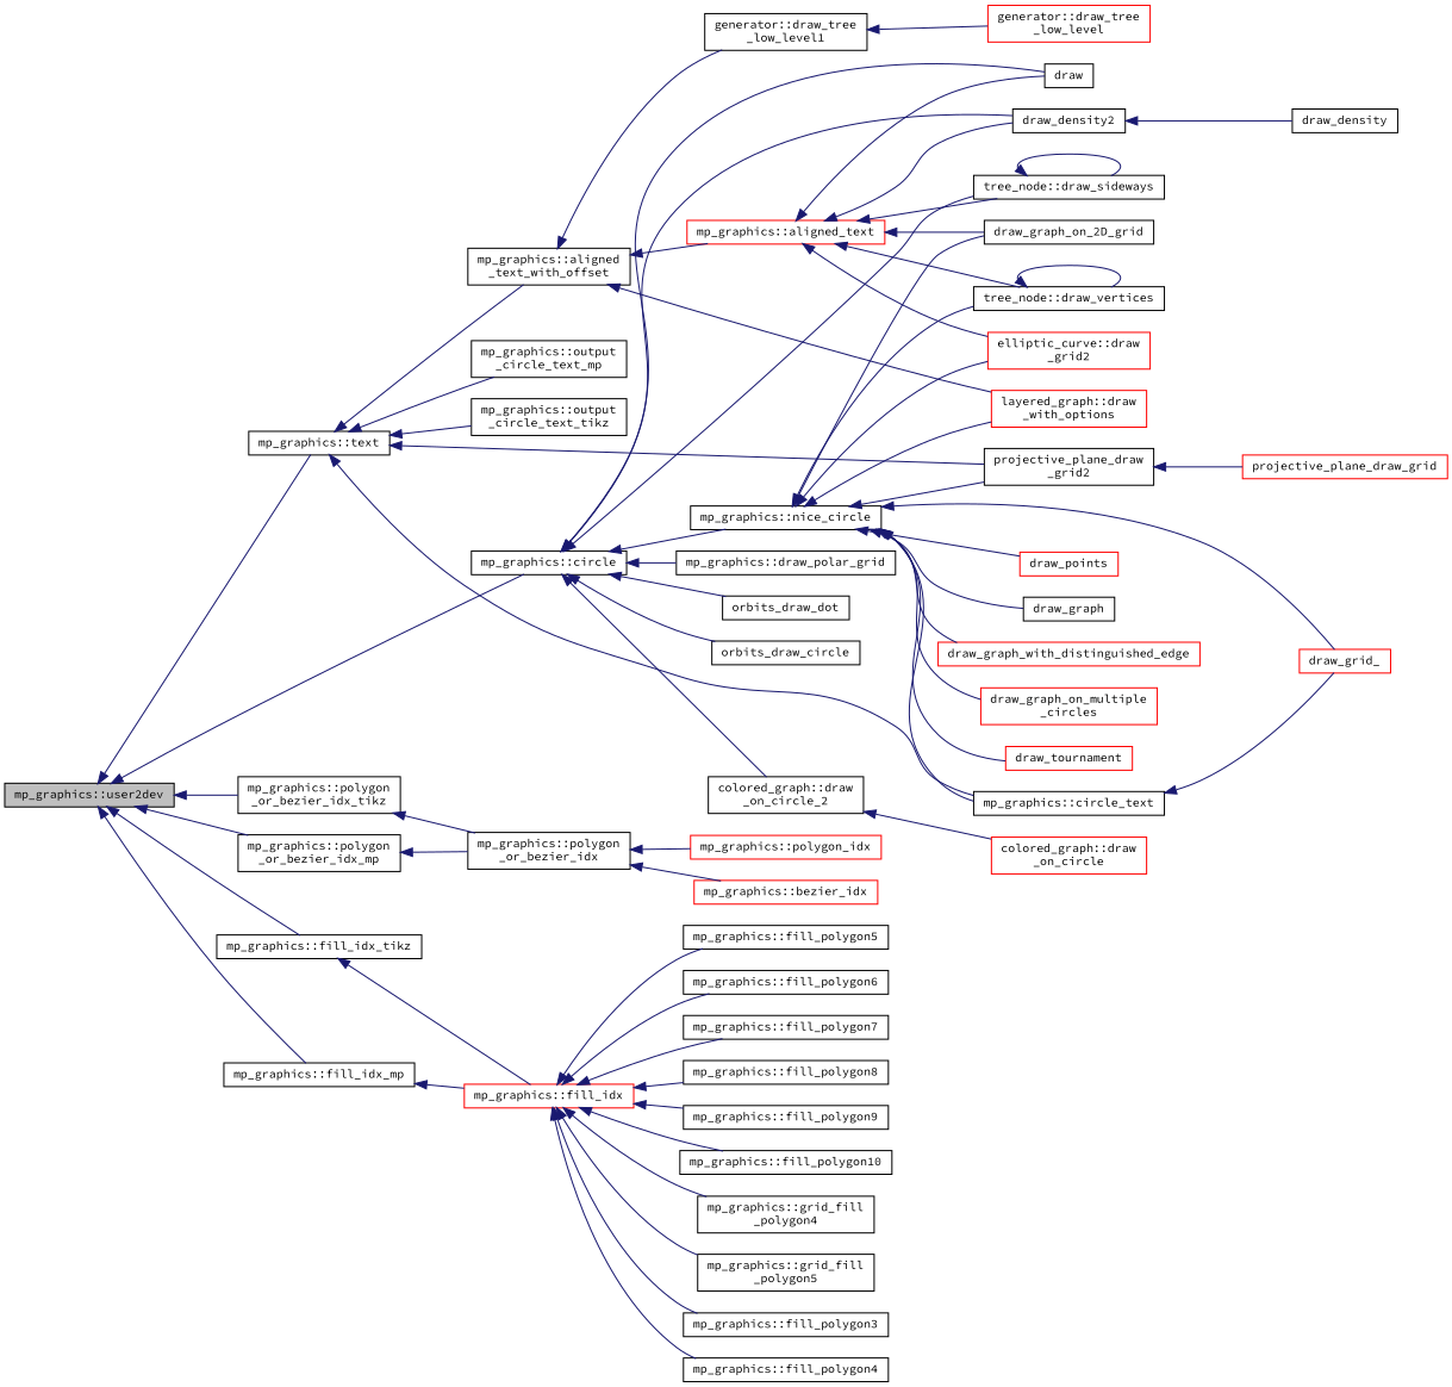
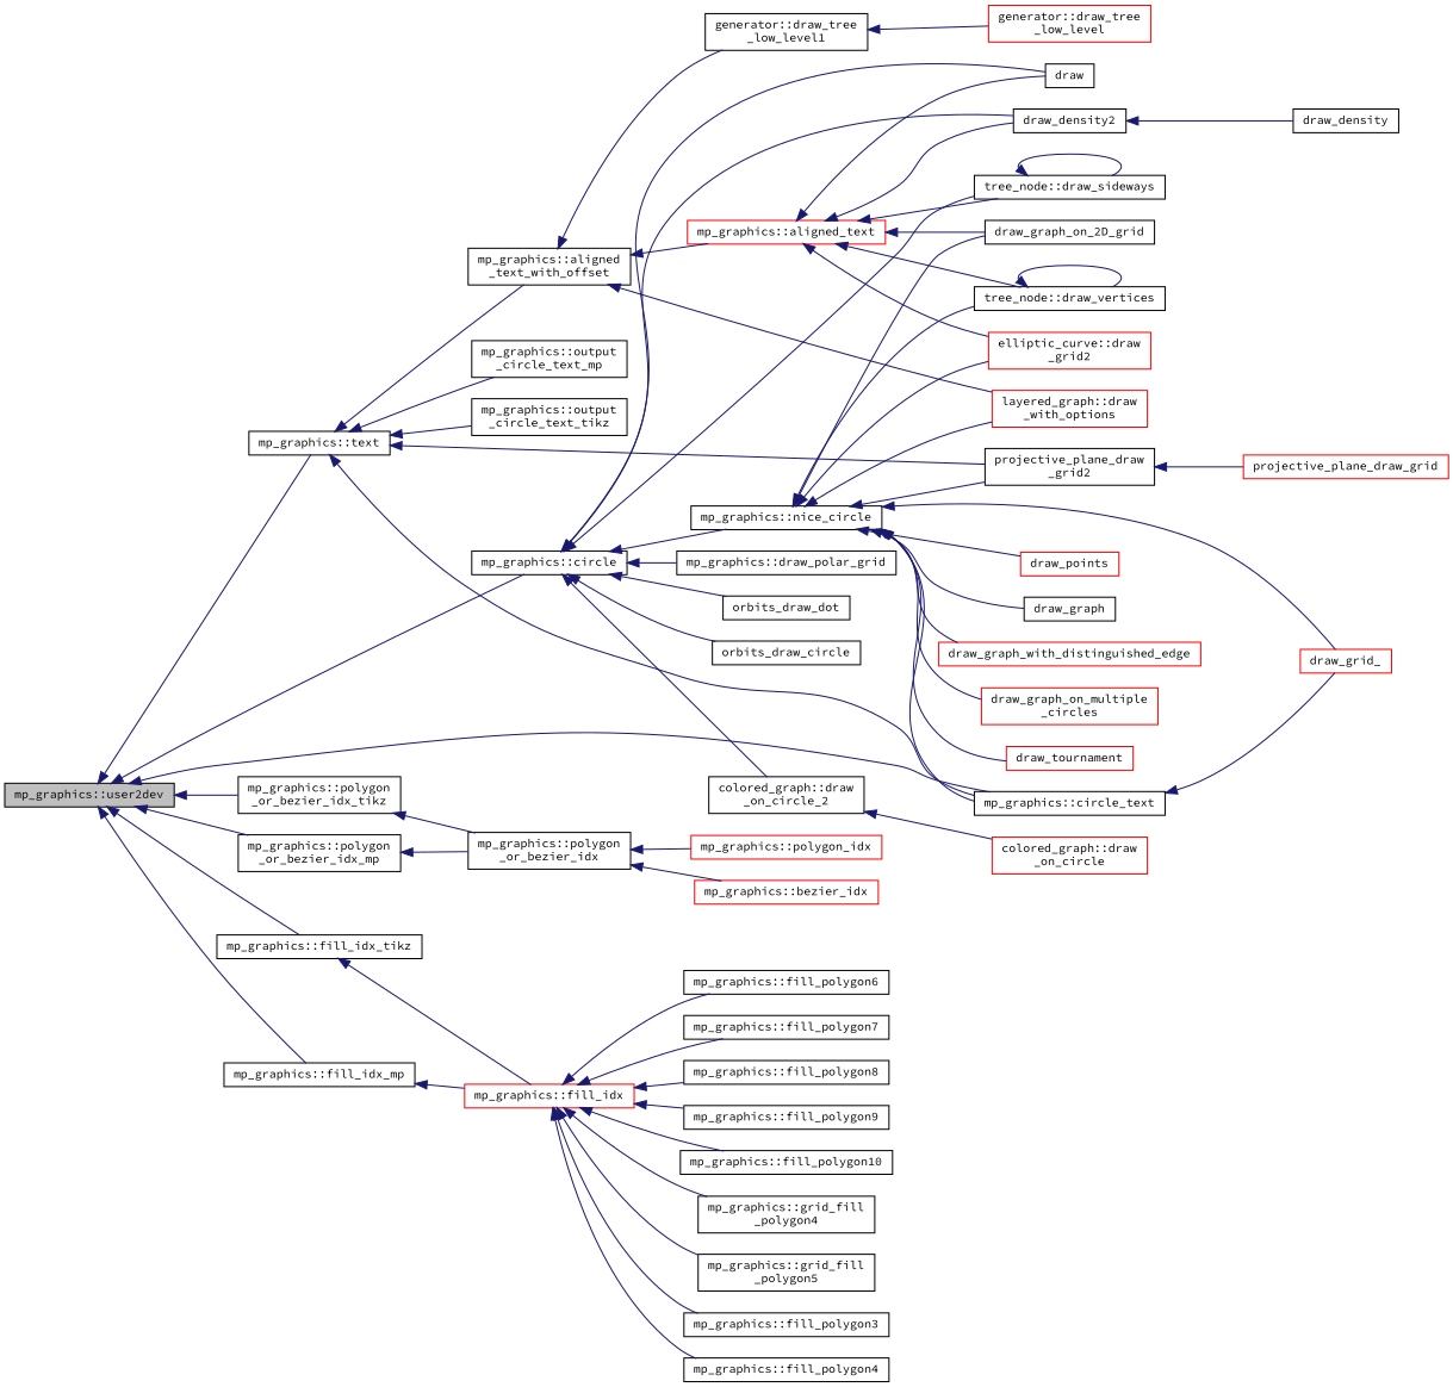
  digraph {
    fontname="Source Code Pro"
    rankdir=LR
    node [color=black fillcolor=white fontname="Source Code Pro" fontsize=10 shape=record style=filled]
    edge [color=midnightblue dir=back fontname="Source Code Pro" fontsize=10 labelfontname=Helvetica labelfontsize=10 style=solid]
    n1 [fillcolor=grey75 fontcolor=black height=0.2 label="mp_graphics::user2dev" width=0.4]
    n2 [height=0.2 label="mp_graphics::text" width=0.4]
    n3 [height=0.2 label="mp_graphics::circle_text" width=0.4]
    n4 [height=0.2 label="mp_graphics::circle" width=0.4]
    n5 [height=0.2 label="mp_graphics::polygon\l_or_bezier_idx_mp" width=0.4]
    n6 [height=0.2 label="mp_graphics::fill_idx_mp" width=0.4]
    n7 [height=0.2 label="mp_graphics::polygon\l_or_bezier_idx_tikz" width=0.4]
    n8 [height=0.2 label="mp_graphics::fill_idx_tikz" width=0.4]
    n9 [height=0.2 label="mp_graphics::aligned\l_text_with_offset" width=0.4]
    n10 [height=0.2 label="mp_graphics::output\l_circle_text_mp" width=0.4]
    n11 [height=0.2 label="mp_graphics::output\l_circle_text_tikz" width=0.4]
    n12 [height=0.2 label="projective_plane_draw\l_grid2" width=0.4]
    n13 [color=red height=0.2 label=draw_grid_ width=0.4]
    n14 [height=0.2 label="colored_graph::draw\l_on_circle_2" width=0.4]
    n15 [height=0.2 label=draw width=0.4]
    n16 [height=0.2 label=draw_density2 width=0.4]
    n17 [height=0.2 label="tree_node::draw_sideways" width=0.4]
    n18 [height=0.2 label=orbits_draw_dot width=0.4]
    n19 [height=0.2 label=orbits_draw_circle width=0.4]
    n20 [height=0.2 label="mp_graphics::draw_polar_grid" width=0.4]
    n21 [height=0.2 label="mp_graphics::nice_circle" width=0.4]
    n22 [height=0.2 label="mp_graphics::polygon\l_or_bezier_idx" width=0.4]
    n23 [color=red height=0.2 label="mp_graphics::fill_idx" width=0.4]
    n24 [color=red height=0.2 label="layered_graph::draw\l_with_options" width=0.4]
    n25 [color=red height=0.2 label="mp_graphics::aligned_text" width=0.4]
    n26 [height=0.2 label="generator::draw_tree\l_low_level1" width=0.4]
    n27 [color=red height=0.2 label=projective_plane_draw_grid width=0.4]
    n28 [height=0.2 label=draw_graph_on_2D_grid width=0.4]
    n29 [height=0.2 label="tree_node::draw_vertices" width=0.4]
    n30 [color=red height=0.2 label="elliptic_curve::draw\l_grid2" width=0.4]
    n31 [color=red height=0.2 label="generator::draw_tree\l_low_level" width=0.4]
    n32 [color=red height=0.2 label="colored_graph::draw\l_on_circle" width=0.4]
    n33 [height=0.2 label=draw_density width=0.4]
    n34 [color=red height=0.2 label=draw_points width=0.4]
    n35 [height=0.2 label=draw_graph width=0.4]
    n36 [color=red height=0.2 label=draw_graph_with_distinguished_edge width=0.4]
    n37 [color=red height=0.2 label="draw_graph_on_multiple\l_circles" width=0.4]
    n38 [color=red height=0.2 label=draw_tournament width=0.4]
    n39 [color=red height=0.2 label="mp_graphics::polygon_idx" width=0.4]
    n40 [color=red height=0.2 label="mp_graphics::bezier_idx" width=0.4]
    n41 [height=0.2 label="mp_graphics::grid_fill\l_polygon4" width=0.4]
    n42 [height=0.2 label="mp_graphics::grid_fill\l_polygon5" width=0.4]
    n43 [height=0.2 label="mp_graphics::fill_polygon3" width=0.4]
    n44 [height=0.2 label="mp_graphics::fill_polygon4" width=0.4]
-   n45 [height=0.2 label="mp_graphics::fill_polygon5" width=0.4]
    n46 [height=0.2 label="mp_graphics::fill_polygon6" width=0.4]
    n47 [height=0.2 label="mp_graphics::fill_polygon7" width=0.4]
    n48 [height=0.2 label="mp_graphics::fill_polygon8" width=0.4]
    n49 [height=0.2 label="mp_graphics::fill_polygon9" width=0.4]
    n50 [height=0.2 label="mp_graphics::fill_polygon10" width=0.4]
    n1 -> n2
+   n1 -> n3
    n1 -> n4
    n1 -> n5
    n1 -> n6
    n1 -> n7
    n1 -> n8
    n2 -> n3
    n2 -> n9
    n2 -> n10
    n2 -> n11
    n2 -> n12
    n3 -> n13
    n4 -> n14
    n4 -> n15
    n4 -> n16
    n4 -> n17
    n4 -> n18
    n4 -> n19
    n4 -> n20
    n4 -> n21
    n5 -> n22
    n6 -> n23
    n7 -> n22
    n8 -> n23
    n9 -> n24
    n9 -> n25
    n9 -> n26
    n12 -> n27
    n14 -> n32
    n16 -> n33
    n17 -> n17
    n21 -> n3
    n21 -> n12
    n21 -> n13
    n21 -> n24
    n21 -> n28
    n21 -> n29
    n21 -> n30
    n21 -> n34
    n21 -> n35
    n21 -> n36
    n21 -> n37
    n21 -> n38
    n22 -> n39
    n22 -> n40
    n23 -> n41
    n23 -> n42
    n23 -> n43
    n23 -> n44
-   n23 -> n45
    n23 -> n46
    n23 -> n47
    n23 -> n48
    n23 -> n49
    n23 -> n50
    n25 -> n15
    n25 -> n16
    n25 -> n17
    n25 -> n28
    n25 -> n29
    n25 -> n30
    n26 -> n31
    n29 -> n29
  }
